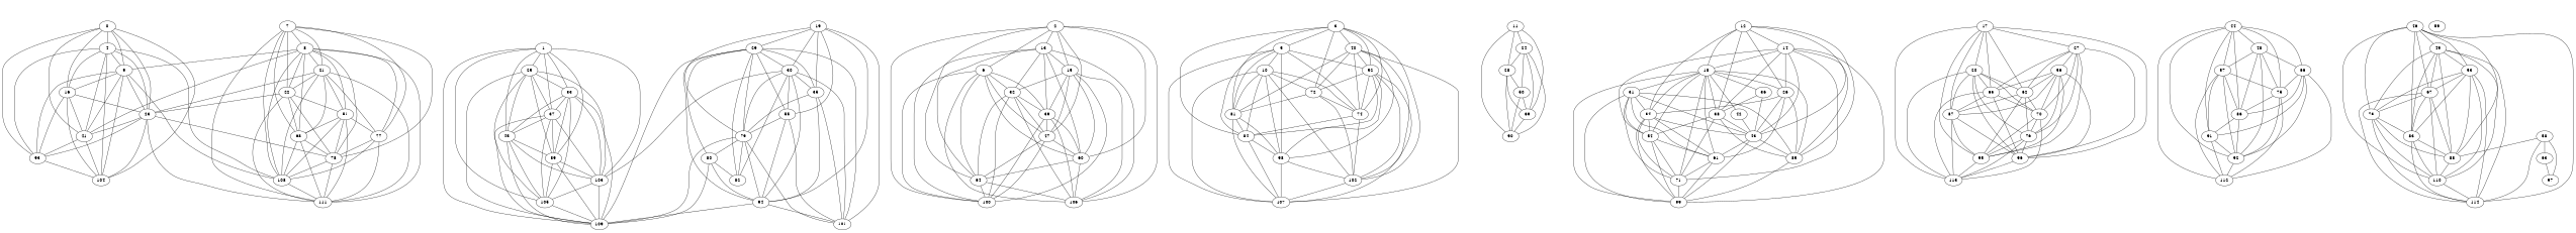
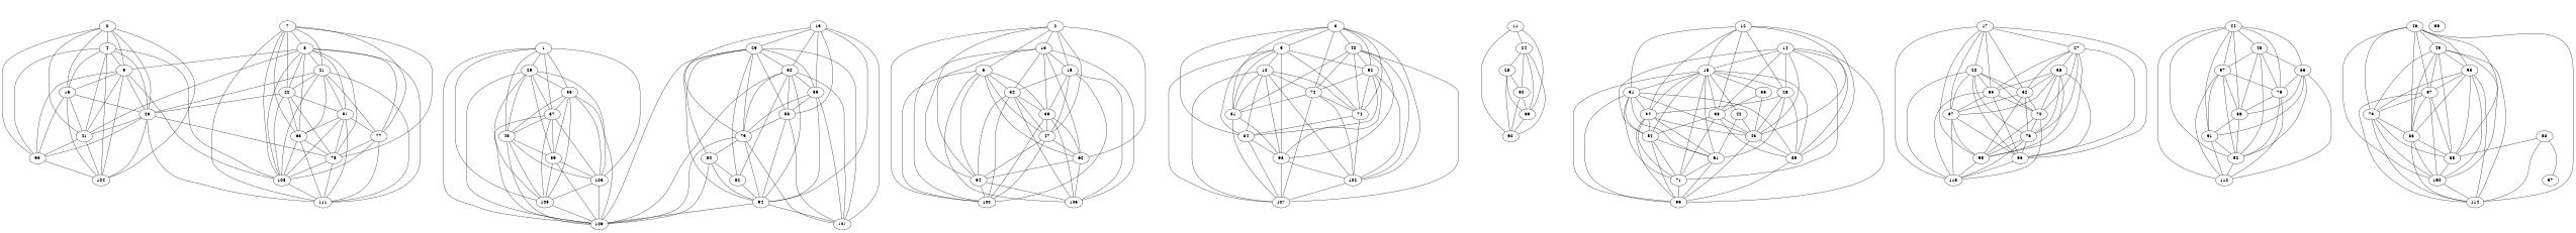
  graph {
    0
    4
    9
    16
    23
    41
    93
    104
    108
    78
    111
    1
    25
    33
    37
    45
    89
    103
    105
    109
    2
    6
    13
    15
    47
    60
    64
    100
    106
    32
    39
    3
    5
    40
    52
    72
    74
    81
    84
    102
    10
    98
    107
    7
    8
    21
    22
    68
    77
    51
    11
    24
    28
    69
    90
    50
    12
    14
    18
    26
    34
    38
    43
    85
    54
    71
    99
    31
    36
    42
    61
    17
    20
    27
    62
    65
    87
    95
    96
    113
    70
    76
    56
    19
    29
    30
    35
    55
    79
    94
    101
    80
    82
    44
    48
    57
    66
    75
    86
    91
    92
    112
    46
    49
    53
    67
    73
    83
    88
-   110
+   110 [label=190]
    114
    58
-   63
    97
    59
    0 -- 4
    0 -- 9
    0 -- 16
    0 -- 23
    0 -- 41
    0 -- 93
    0 -- 104
    4 -- 9
    4 -- 16
    4 -- 23
    4 -- 41
    4 -- 93
    4 -- 104
    4 -- 108
    9 -- 16
    9 -- 23
    9 -- 41
    9 -- 93
    9 -- 104
    9 -- 108
    16 -- 23
    16 -- 41
    16 -- 93
    16 -- 104
    23 -- 41
    23 -- 93
    23 -- 104
    23 -- 78
    23 -- 111
    41 -- 93
    41 -- 104
    93 -- 104
    108 -- 111
    78 -- 108
    78 -- 111
    1 -- 25
    1 -- 33
    1 -- 37
    1 -- 45
-   1 -- 89
    1 -- 103
    1 -- 105
    1 -- 109
    25 -- 33
    25 -- 37
    25 -- 45
    25 -- 89
    25 -- 103
    25 -- 105
    25 -- 109
    33 -- 37
    33 -- 45
    33 -- 89
    33 -- 103
    33 -- 105
    33 -- 109
    37 -- 45
    37 -- 89
    37 -- 103
    37 -- 105
    37 -- 109
    45 -- 89
    45 -- 103
    45 -- 105
    45 -- 109
    89 -- 103
    89 -- 105
    89 -- 109
    103 -- 105
    103 -- 109
    105 -- 109
    2 -- 6
    2 -- 13
    2 -- 15
    2 -- 47
    2 -- 60
    2 -- 64
    2 -- 100
-   2 -- 106
    6 -- 47
    6 -- 60
    6 -- 64
    6 -- 100
    6 -- 106
    6 -- 32
    6 -- 39
    13 -- 15
    13 -- 60
    13 -- 64
    13 -- 100
    13 -- 106
    13 -- 32
    13 -- 39
    15 -- 47
-   15 -- 60
    15 -- 100
    15 -- 106
    15 -- 32
    15 -- 39
    47 -- 60
    47 -- 64
    47 -- 100
    60 -- 64
    60 -- 106
    64 -- 100
    64 -- 106
    32 -- 47
    32 -- 64
    32 -- 100
    32 -- 106
    32 -- 39
    39 -- 47
    39 -- 60
    39 -- 100
    39 -- 106
    3 -- 5
    3 -- 40
    3 -- 52
    3 -- 72
    3 -- 74
    3 -- 81
    3 -- 84
    3 -- 102
    5 -- 52
    5 -- 74
    5 -- 81
    5 -- 84
    5 -- 10
    5 -- 98
    5 -- 107
    40 -- 52
    40 -- 72
    40 -- 74
    40 -- 81
    40 -- 102
    40 -- 98
    40 -- 107
    52 -- 72
    52 -- 74
    52 -- 84
    52 -- 102
    52 -- 98
    72 -- 74
    72 -- 81
    72 -- 102
-   52 -- 107
+   72 -- 107
    74 -- 84
    74 -- 102
-   81 -- 84
    81 -- 98
    81 -- 107
    84 -- 98
    84 -- 107
    102 -- 107
    10 -- 72
    10 -- 74
    10 -- 81
    10 -- 84
    10 -- 102
    10 -- 98
    10 -- 107
    98 -- 102
    98 -- 107
    7 -- 108
    7 -- 78
    7 -- 111
    7 -- 8
    7 -- 21
    7 -- 22
    7 -- 68
    7 -- 77
    8 -- 9
    8 -- 41
    8 -- 108
    8 -- 78
    8 -- 111
    8 -- 21
    8 -- 22
    8 -- 68
    8 -- 77
    8 -- 51
    21 -- 23
    21 -- 108
    21 -- 111
    21 -- 22
    21 -- 68
    21 -- 77
    21 -- 51
    22 -- 23
-   22 -- 111
+   22 -- 108
    22 -- 78
    22 -- 68
    22 -- 51
    68 -- 108
    68 -- 78
    68 -- 111
    77 -- 108
    77 -- 78
    77 -- 111
    51 -- 108
    51 -- 78
    51 -- 111
    51 -- 68
    51 -- 77
    11 -- 24
-   11 -- 28
    11 -- 69
    11 -- 90
    24 -- 28
    24 -- 69
    24 -- 90
    24 -- 50
    28 -- 69
    28 -- 90
    28 -- 50
    69 -- 90
    50 -- 69
    50 -- 90
-   12 -- 14
+   12 -- 31
    12 -- 18
    12 -- 26
    12 -- 34
    12 -- 38
    12 -- 43
    12 -- 85
    14 -- 18
    14 -- 26
    14 -- 38
    14 -- 43
    14 -- 85
    14 -- 54
    14 -- 71
    14 -- 99
    18 -- 26
    18 -- 34
    18 -- 38
    18 -- 85
    18 -- 54
    18 -- 71
    18 -- 99
    18 -- 31
    18 -- 36
    18 -- 42
    18 -- 61
    26 -- 34
    26 -- 43
    26 -- 85
    26 -- 61
    34 -- 43
    34 -- 54
    34 -- 71
    34 -- 99
    34 -- 61
    38 -- 43
    38 -- 85
    38 -- 54
    38 -- 71
    43 -- 85
    43 -- 99
-   43 -- 61
+   42 -- 61
    85 -- 99
    54 -- 71
    54 -- 99
    54 -- 61
    71 -- 99
    31 -- 34
    31 -- 43
    31 -- 85
    31 -- 54
    31 -- 71
    31 -- 99
    31 -- 61
    36 -- 38
    36 -- 43
    42 -- 43
    61 -- 71
    61 -- 99
    17 -- 20
    17 -- 27
    17 -- 62
    17 -- 65
    17 -- 87
    17 -- 95
    17 -- 96
    17 -- 113
    20 -- 62
    20 -- 65
    20 -- 87
    20 -- 96
    20 -- 113
    20 -- 70
    20 -- 76
    27 -- 62
    27 -- 65
    27 -- 95
    27 -- 96
    27 -- 70
    27 -- 76
    27 -- 56
    62 -- 87
    62 -- 95
    62 -- 70
    62 -- 76
    65 -- 87
    65 -- 96
    65 -- 113
    65 -- 70
    87 -- 95
    87 -- 96
    87 -- 113
    95 -- 113
    96 -- 113
    70 -- 95
    70 -- 113
    70 -- 76
    76 -- 95
    76 -- 96
    76 -- 113
    56 -- 62
    56 -- 65
    56 -- 87
    56 -- 95
    56 -- 96
    56 -- 70
    56 -- 76
    19 -- 29
    19 -- 30
    19 -- 35
    19 -- 55
    19 -- 79
    19 -- 94
    19 -- 101
    29 -- 109
    29 -- 30
    29 -- 35
    29 -- 55
    29 -- 79
    29 -- 94
    29 -- 101
    29 -- 80
    29 -- 82
-   30 -- 103
+   30 -- 109
    30 -- 35
    30 -- 55
    30 -- 79
    30 -- 94
    30 -- 101
    30 -- 82
+   35 -- 55
    35 -- 79
    35 -- 94
    35 -- 101
    55 -- 79
    55 -- 94
    55 -- 101
    79 -- 109
    79 -- 94
    79 -- 101
    79 -- 80
    94 -- 109
    94 -- 101
    80 -- 109
    80 -- 94
    80 -- 82
-   82 -- 79
+   82 -- 94
    44 -- 48
    44 -- 57
    44 -- 66
    44 -- 75
    44 -- 86
    44 -- 91
    44 -- 92
    44 -- 112
    48 -- 57
    48 -- 66
    48 -- 75
    48 -- 86
    48 -- 92
    57 -- 75
    57 -- 86
    57 -- 91
    57 -- 92
    57 -- 112
    66 -- 75
    66 -- 86
    66 -- 91
    66 -- 92
    66 -- 112
    75 -- 86
    75 -- 92
    75 -- 112
    86 -- 91
    86 -- 92
    91 -- 92
    91 -- 112
    92 -- 112
    46 -- 49
    46 -- 53
    46 -- 67
    46 -- 73
    46 -- 83
    46 -- 88
    46 -- 110
    46 -- 114
    49 -- 53
    49 -- 67
    49 -- 73
    49 -- 83
    49 -- 88
    49 -- 110
    49 -- 114
    53 -- 67
    53 -- 73
    53 -- 83
    53 -- 88
    53 -- 110
    53 -- 114
    67 -- 73
    67 -- 83
    67 -- 88
    67 -- 110
    67 -- 114
    73 -- 83
    73 -- 88
    73 -- 110
    73 -- 114
    83 -- 88
    83 -- 110
    83 -- 114
    88 -- 110
    110 -- 114
    58 -- 88
    58 -- 114
-   58 -- 63
    58 -- 97
-   63 -- 97
  }
